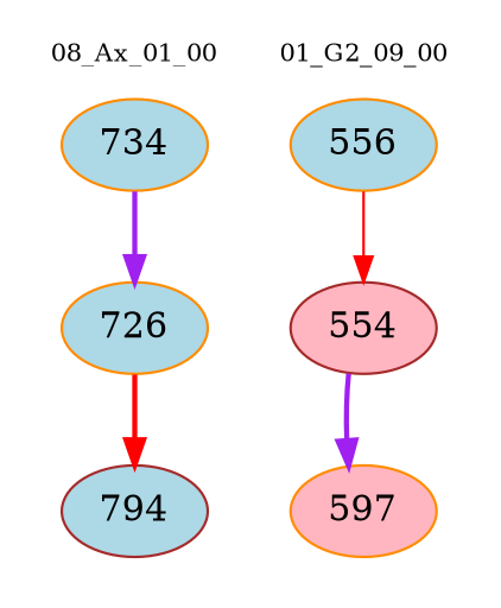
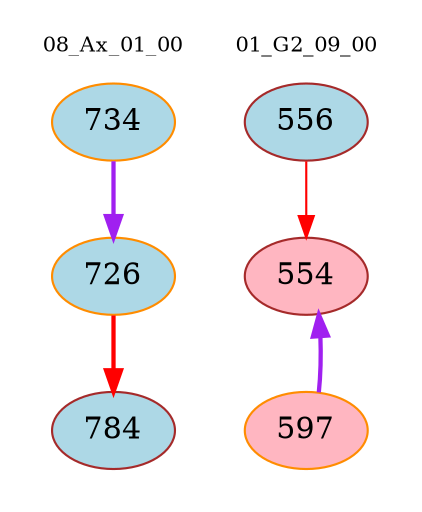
  digraph {
    node [color=darkorange fillcolor=lightblue style=filled]
    edge [color=purple style=bold]
    n1 [label=734]
    n2 [label=726]
-   n3 [color=brown label=794]
-   n4 [label=556]
+   n3 [color=brown label=784]
+   n4 [color=brown label=556]
    n5 [color=brown fillcolor=lightpink label=554]
    n6 [fillcolor=lightpink label=597]
    subgraph cluster_1 {
      color=white
      fontsize=10
      label="08_Ax_01_00"
      n1
      n2
      n3
    }
    subgraph cluster_2 {
      color=white
      fontsize=10
      label="01_G2_09_00"
      n4
      n5
      n6
    }
    n1 -> n2
    n2 -> n3 [color=red]
    n4 -> n5 [color=red style=solid]
-   n5 -> n6
+   n6 -> n5
  }
